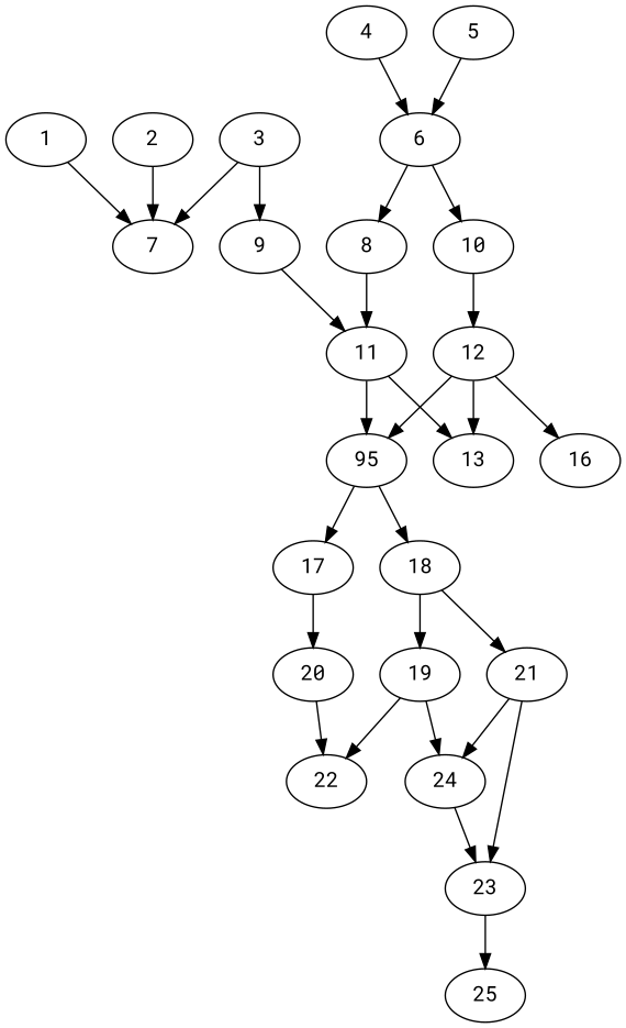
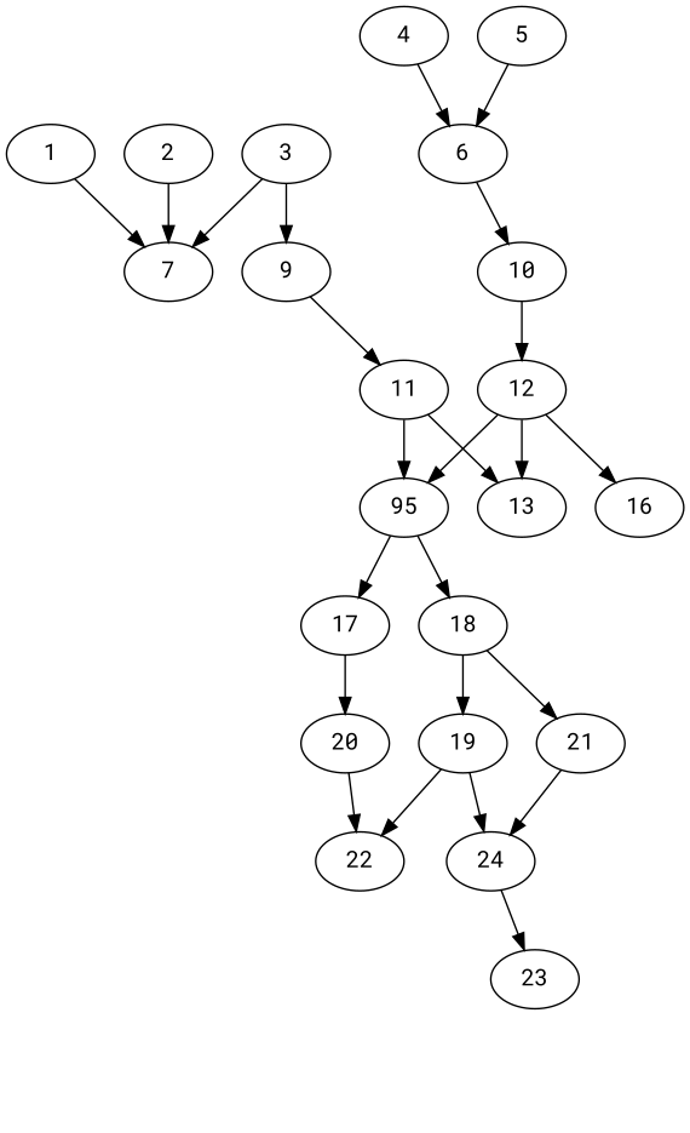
  digraph {
    fontname="Roboto Mono"
    node [alpha=0.14 fontname="Roboto Mono"]
    edge [fontname="Roboto Mono"]
    1 [alpha=0.11 expect_size=33315840]
    7 [alpha=0.05 expect_size=6958080]
    9 [alpha=0.03 expect_size=21957632]
    11 [alpha=0.13 expect_size=49599488]
    2 [alpha=0.04 expect_size=21797888]
    3 [alpha=0.18 expect_size=24109056]
    4 [alpha=0.16 expect_size=36892672]
    6 [alpha=0.08 expect_size=24143872]
-   8 [alpha=0.09 expect_size=46198784]
    10 [alpha=0.11 expect_size=22088704]
    12 [alpha=0.05 expect_size=29110272]
    5 [expect_size=23229440]
    13 [alpha=0.04 expect_size=38544384]
    n14 [alpha=0.16 expect_size=24114176 label=95]
    16 [alpha=0.08 expect_size=10483712]
    17 [alpha=0.13 expect_size=29545472]
    18 [expect_size=40784896]
    20 [expect_size=21539840]
    19 [alpha=0.19 expect_size=14509056]
    21 [alpha=0.01 expect_size=47385600]
    22 [alpha=0.15 expect_size=29919232]
    24 [alpha=0.12 expect_size=51153920]
    23 [alpha=0.17 expect_size=41119744]
-   25 [alpha=0.15 expect_size=28702720]
    1 -> 7
    9 -> 11
    11 -> 13
    11 -> n14
    2 -> 7
    3 -> 7
    3 -> 9
    4 -> 6
-   6 -> 8
    6 -> 10
-   8 -> 11
    10 -> 12
    12 -> 13
    12 -> n14
    12 -> 16
    5 -> 6
    n14 -> 17
    n14 -> 18
    17 -> 20
    18 -> 19
    18 -> 21
    20 -> 22
    19 -> 22
    19 -> 24
    21 -> 24
-   21 -> 23
    24 -> 23
-   23 -> 25
  }
